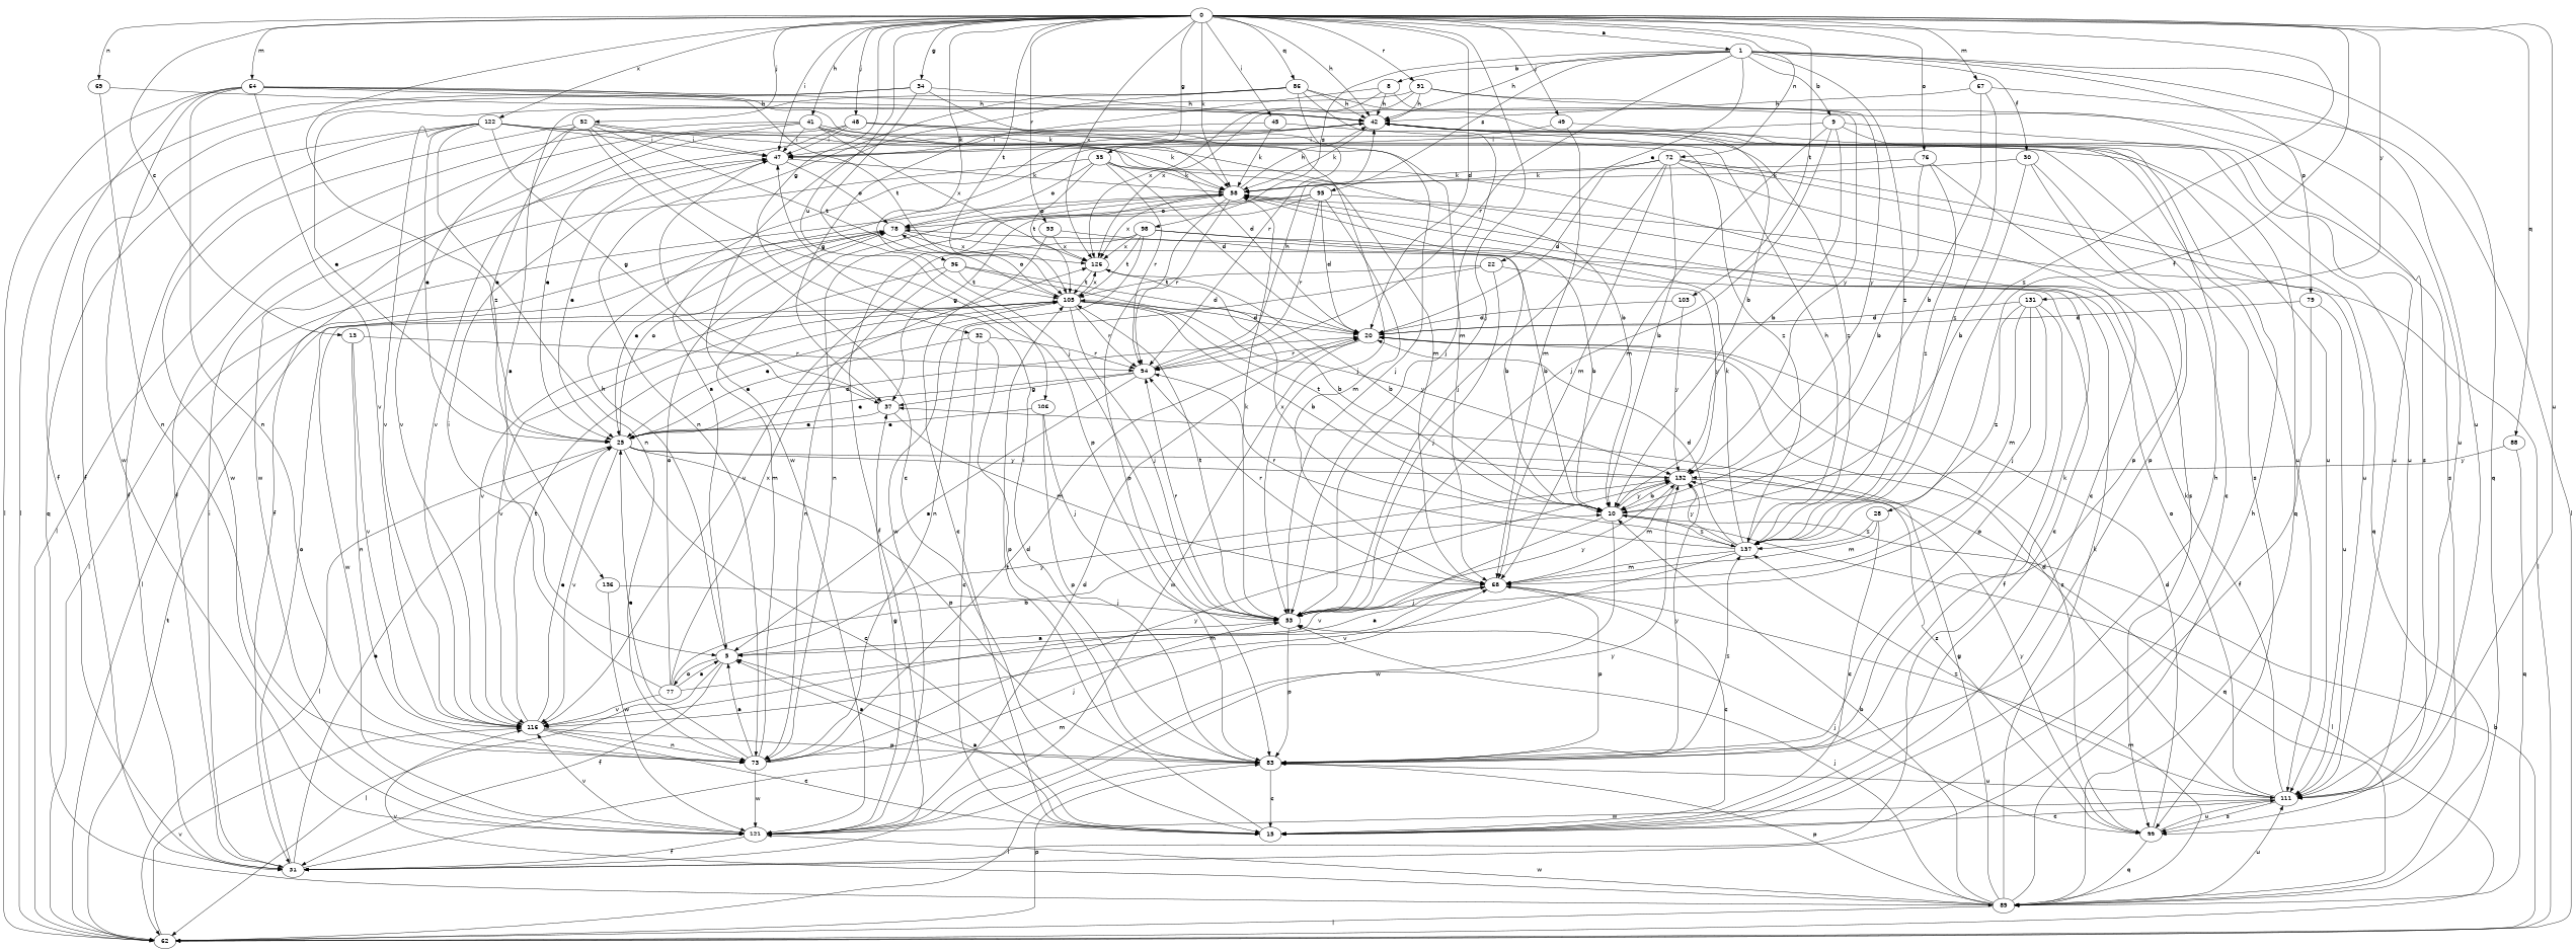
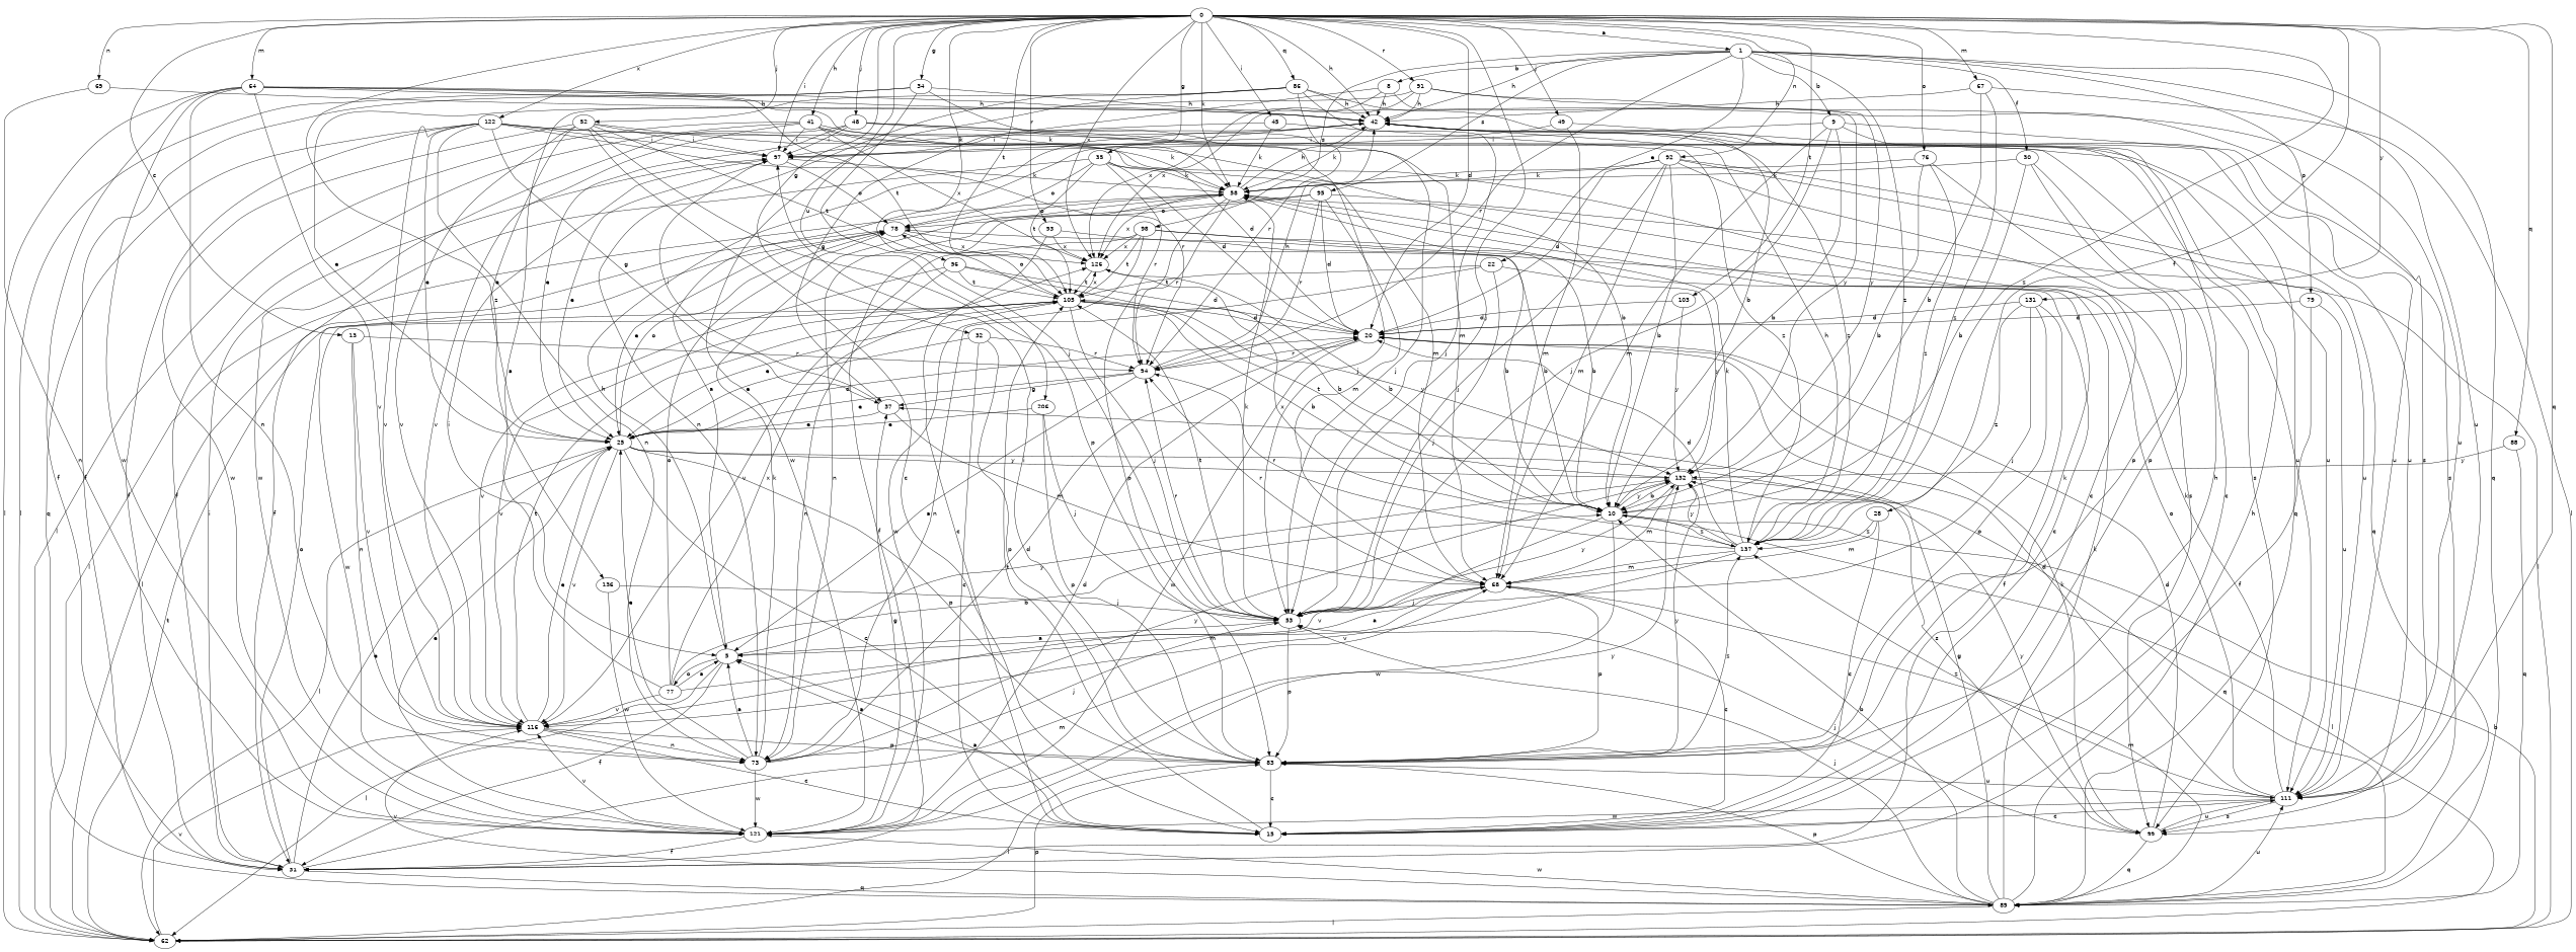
  strict digraph {
    fontname="DejaVu Sans"
    node [fontname="DejaVu Sans"]
    edge [fontname="DejaVu Sans"]
    0
    1
    13
    20
    28
    32
    34
    35
    41
    42
    45
-   47
+   47 [label=97]
    48
    49
    52
    53
    56
    58
    64
    67
    69
-   72
+   72 [label=92]
    76
    86
    88
    91
    93
    103
    105
-   106
+   106 [label=206]
    111
    122
    126
    131
    136
    137
    8
    9
    22
    30
    79
    89
    94
    95
    98
    116
    73
    99
    121
    68
    15
    25
    83
    31
    62
    78
    5
    132
    10
    37
    77
    0 -> 1 [label=a]
    0 -> 13 [label=c]
    0 -> 20 [label=d]
    0 -> 28 [label=f]
    0 -> 32 [label=g]
    0 -> 34 [label=g]
    0 -> 35 [label=g]
    0 -> 41 [label=h]
    0 -> 42 [label=h]
    0 -> 45 [label=i]
    0 -> 47 [label=i]
    0 -> 48 [label=j]
    0 -> 49 [label=j]
    0 -> 52 [label=j]
    0 -> 53 [label=j]
    0 -> 56 [label=k]
    0 -> 58 [label=k]
    0 -> 64 [label=m]
    0 -> 67 [label=m]
    0 -> 69 [label=n]
    0 -> 72 [label=n]
    0 -> 76 [label=o]
    0 -> 86 [label=q]
    0 -> 88 [label=q]
    0 -> 91 [label=r]
    0 -> 93 [label=r]
    0 -> 103 [label=t]
    0 -> 105 [label=t]
    0 -> 106 [label=u]
-   0 -> 111 [label=u]
+   0 -> 111 [label=q]
    0 -> 122 [label=x]
    0 -> 126 [label=x]
    0 -> 131 [label=y]
    0 -> 136 [label=z]
    0 -> 137 [label=z]
    1 -> 42 [label=h]
    1 -> 111 [label=u]
    1 -> 137 [label=z]
    1 -> 8 [label=b]
    1 -> 9 [label=b]
    1 -> 22 [label=e]
    1 -> 30 [label=f]
    1 -> 79 [label=p]
    1 -> 89 [label=q]
    1 -> 94 [label=r]
    1 -> 95 [label=s]
    1 -> 98 [label=s]
    13 -> 94 [label=r]
    13 -> 116 [label=v]
    13 -> 73 [label=n]
    20 -> 94 [label=r]
-   20 -> 99 [label=s]
+   20 -> 99 [label=k]
    20 -> 121 [label=w]
    28 -> 137 [label=z]
    28 -> 68 [label=m]
    28 -> 15 [label=c]
    32 -> 94 [label=r]
    32 -> 15 [label=c]
    32 -> 25 [label=e]
    32 -> 83 [label=p]
    34 -> 42 [label=h]
    34 -> 53 [label=j]
    34 -> 68 [label=m]
    34 -> 31 [label=f]
    34 -> 62 [label=l]
    35 -> 20 [label=d]
    35 -> 58 [label=k]
    35 -> 105 [label=t]
    35 -> 94 [label=r]
    35 -> 99 [label=s]
    35 -> 31 [label=f]
    35 -> 78 [label=o]
    41 -> 20 [label=d]
    41 -> 47 [label=i]
    41 -> 53 [label=j]
    41 -> 58 [label=k]
    41 -> 126 [label=x]
    41 -> 116 [label=v]
    41 -> 31 [label=f]
    41 -> 62 [label=l]
    42 -> 47 [label=i]
    42 -> 58 [label=k]
    42 -> 137 [label=z]
    42 -> 89 [label=q]
    42 -> 5 [label=a]
    45 -> 47 [label=i]
    45 -> 58 [label=k]
    45 -> 137 [label=z]
    47 -> 58 [label=k]
    47 -> 25 [label=e]
    47 -> 78 [label=o]
    48 -> 47 [label=i]
    48 -> 53 [label=j]
    48 -> 111 [label=u]
    48 -> 99 [label=s]
    48 -> 121 [label=w]
    48 -> 25 [label=e]
    49 -> 47 [label=i]
    49 -> 111 [label=u]
    49 -> 68 [label=m]
    52 -> 47 [label=i]
    52 -> 105 [label=t]
    52 -> 116 [label=v]
    52 -> 121 [label=w]
    52 -> 68 [label=m]
    52 -> 15 [label=c]
    52 -> 25 [label=e]
    52 -> 83 [label=p]
    53 -> 58 [label=k]
    53 -> 105 [label=t]
    53 -> 94 [label=r]
    53 -> 83 [label=p]
    53 -> 5 [label=a]
    53 -> 132 [label=y]
    56 -> 20 [label=d]
    56 -> 105 [label=t]
    56 -> 116 [label=v]
    56 -> 73 [label=n]
    56 -> 10 [label=b]
    58 -> 42 [label=h]
    58 -> 126 [label=x]
    58 -> 94 [label=r]
    58 -> 73 [label=n]
    58 -> 83 [label=p]
    58 -> 62 [label=l]
    58 -> 78 [label=o]
    64 -> 42 [label=h]
    64 -> 58 [label=k]
    64 -> 105 [label=t]
    64 -> 116 [label=v]
    64 -> 73 [label=n]
    64 -> 99 [label=s]
    64 -> 121 [label=w]
    64 -> 31 [label=f]
    64 -> 62 [label=l]
    67 -> 42 [label=h]
    67 -> 137 [label=z]
    67 -> 62 [label=l]
    67 -> 10 [label=b]
    69 -> 42 [label=h]
-   69 -> 73 [label=n]
+   69 -> 121 [label=n]
    72 -> 20 [label=d]
    72 -> 53 [label=j]
    72 -> 58 [label=k]
    72 -> 111 [label=u]
    72 -> 89 [label=q]
    72 -> 68 [label=m]
    72 -> 15 [label=c]
    72 -> 10 [label=b]
    76 -> 58 [label=k]
    76 -> 137 [label=z]
    76 -> 83 [label=p]
    76 -> 10 [label=b]
    86 -> 42 [label=h]
    86 -> 53 [label=j]
    86 -> 94 [label=r]
    86 -> 73 [label=n]
    86 -> 121 [label=w]
    86 -> 5 [label=a]
    86 -> 10 [label=b]
    88 -> 89 [label=q]
    88 -> 132 [label=y]
    91 -> 42 [label=h]
    91 -> 111 [label=u]
    91 -> 126 [label=x]
    91 -> 25 [label=e]
    91 -> 132 [label=y]
    93 -> 126 [label=x]
    93 -> 15 [label=c]
    93 -> 10 [label=b]
    103 -> 20 [label=d]
    103 -> 132 [label=y]
    105 -> 20 [label=d]
    105 -> 53 [label=j]
    105 -> 126 [label=x]
-   105 -> 94 [label=r]
+   122 -> 94 [label=r]
    105 -> 116 [label=v]
    105 -> 121 [label=w]
    105 -> 25 [label=e]
    105 -> 78 [label=o]
    105 -> 132 [label=y]
    105 -> 10 [label=b]
    106 -> 53 [label=j]
    106 -> 25 [label=e]
    106 -> 83 [label=p]
    111 -> 20 [label=d]
    111 -> 58 [label=k]
    111 -> 137 [label=z]
    111 -> 99 [label=s]
    111 -> 121 [label=w]
    111 -> 15 [label=c]
    111 -> 78 [label=o]
    122 -> 47 [label=i]
    122 -> 111 [label=u]
    122 -> 89 [label=q]
    122 -> 116 [label=v]
    122 -> 73 [label=n]
    122 -> 25 [label=e]
    122 -> 31 [label=f]
    122 -> 10 [label=b]
    122 -> 37 [label=g]
    126 -> 105 [label=t]
    126 -> 10 [label=b]
    131 -> 20 [label=d]
    131 -> 53 [label=j]
    131 -> 137 [label=z]
-   131 -> 68 [label=m]
    131 -> 83 [label=p]
    131 -> 31 [label=f]
    136 -> 53 [label=j]
    136 -> 121 [label=w]
    137 -> 20 [label=d]
    137 -> 42 [label=h]
    137 -> 58 [label=k]
    137 -> 126 [label=x]
    137 -> 94 [label=r]
    137 -> 116 [label=v]
    137 -> 68 [label=m]
    137 -> 132 [label=y]
    8 -> 42 [label=h]
    8 -> 126 [label=x]
    8 -> 132 [label=y]
    8 -> 37 [label=g]
    9 -> 47 [label=i]
    9 -> 53 [label=j]
    9 -> 111 [label=u]
    9 -> 99 [label=s]
    9 -> 68 [label=m]
    9 -> 10 [label=b]
    22 -> 53 [label=j]
    22 -> 105 [label=t]
    22 -> 73 [label=n]
    22 -> 132 [label=y]
    30 -> 58 [label=k]
    30 -> 15 [label=c]
    30 -> 83 [label=p]
    30 -> 10 [label=b]
    79 -> 20 [label=d]
    79 -> 111 [label=u]
    79 -> 31 [label=f]
    89 -> 42 [label=h]
    89 -> 53 [label=j]
    89 -> 58 [label=k]
    89 -> 111 [label=u]
    89 -> 116 [label=v]
    89 -> 121 [label=w]
    89 -> 68 [label=m]
    89 -> 83 [label=p]
    89 -> 62 [label=l]
    89 -> 10 [label=b]
    89 -> 37 [label=g]
    94 -> 42 [label=h]
    94 -> 25 [label=e]
    94 -> 5 [label=a]
    94 -> 37 [label=g]
    95 -> 20 [label=d]
    95 -> 94 [label=r]
    95 -> 68 [label=m]
    95 -> 31 [label=f]
    95 -> 62 [label=l]
    95 -> 78 [label=o]
-   95 -> 37 [label=g]
    98 -> 105 [label=t]
    98 -> 126 [label=x]
    98 -> 116 [label=v]
    98 -> 121 [label=w]
    98 -> 15 [label=c]
    98 -> 10 [label=b]
    116 -> 105 [label=t]
    116 -> 73 [label=n]
    116 -> 15 [label=c]
    116 -> 25 [label=e]
    116 -> 83 [label=p]
    73 -> 20 [label=d]
    73 -> 53 [label=j]
-   73 -> 58 [label=m]
+   73 -> 58 [label=k]
    73 -> 121 [label=w]
    73 -> 25 [label=e]
    73 -> 5 [label=a]
    73 -> 132 [label=y]
    99 -> 20 [label=d]
    99 -> 53 [label=j]
    99 -> 111 [label=u]
    99 -> 89 [label=q]
    99 -> 132 [label=y]
    121 -> 20 [label=d]
    121 -> 116 [label=v]
+   121 -> 25 [label=e]
    121 -> 31 [label=f]
    121 -> 132 [label=y]
    121 -> 37 [label=g]
    68 -> 53 [label=j]
    68 -> 94 [label=r]
    68 -> 15 [label=c]
    68 -> 83 [label=p]
    68 -> 5 [label=a]
    15 -> 42 [label=h]
    15 -> 105 [label=t]
    15 -> 5 [label=a]
    25 -> 20 [label=d]
    25 -> 116 [label=v]
    25 -> 99 [label=s]
    25 -> 15 [label=c]
    25 -> 83 [label=p]
    25 -> 62 [label=l]
    25 -> 78 [label=o]
    25 -> 132 [label=y]
    83 -> 47 [label=i]
    83 -> 58 [label=k]
    83 -> 111 [label=u]
    83 -> 137 [label=z]
    83 -> 15 [label=c]
    83 -> 62 [label=l]
    83 -> 5 [label=a]
    83 -> 132 [label=y]
    31 -> 47 [label=i]
+   31 -> 89 [label=q]
    31 -> 68 [label=m]
    31 -> 25 [label=e]
    31 -> 78 [label=o]
    62 -> 105 [label=t]
    62 -> 116 [label=v]
    62 -> 83 [label=p]
    62 -> 10 [label=b]
    78 -> 126 [label=x]
    78 -> 25 [label=e]
    78 -> 62 [label=l]
    78 -> 10 [label=b]
    5 -> 42 [label=h]
    5 -> 31 [label=f]
    5 -> 62 [label=l]
    5 -> 132 [label=y]
    5 -> 77 [label=o]
    132 -> 105 [label=t]
    132 -> 89 [label=q]
    132 -> 68 [label=m]
    132 -> 10 [label=b]
    10 -> 137 [label=z]
    10 -> 116 [label=v]
    10 -> 121 [label=w]
    10 -> 62 [label=l]
    10 -> 132 [label=y]
    37 -> 47 [label=i]
    37 -> 68 [label=m]
    37 -> 25 [label=e]
    77 -> 47 [label=i]
    77 -> 126 [label=x]
    77 -> 116 [label=v]
    77 -> 68 [label=m]
    77 -> 78 [label=o]
    77 -> 5 [label=a]
    77 -> 10 [label=b]
  }
